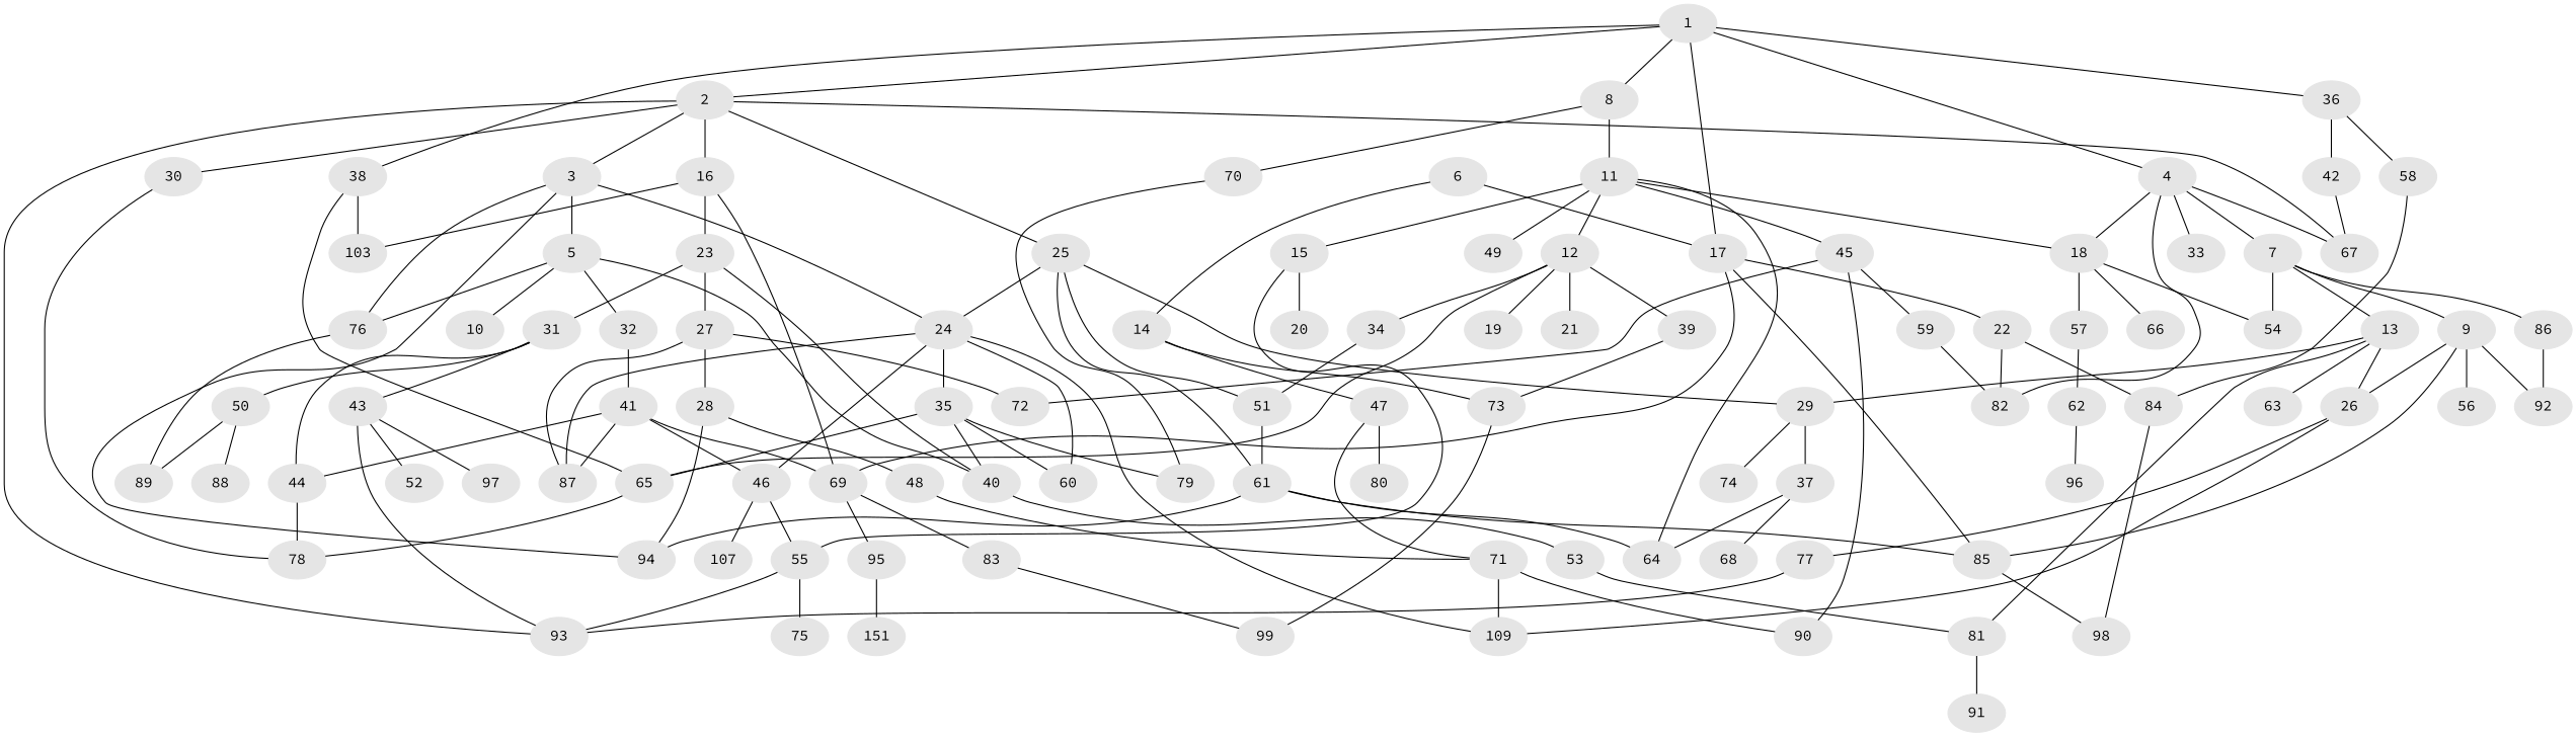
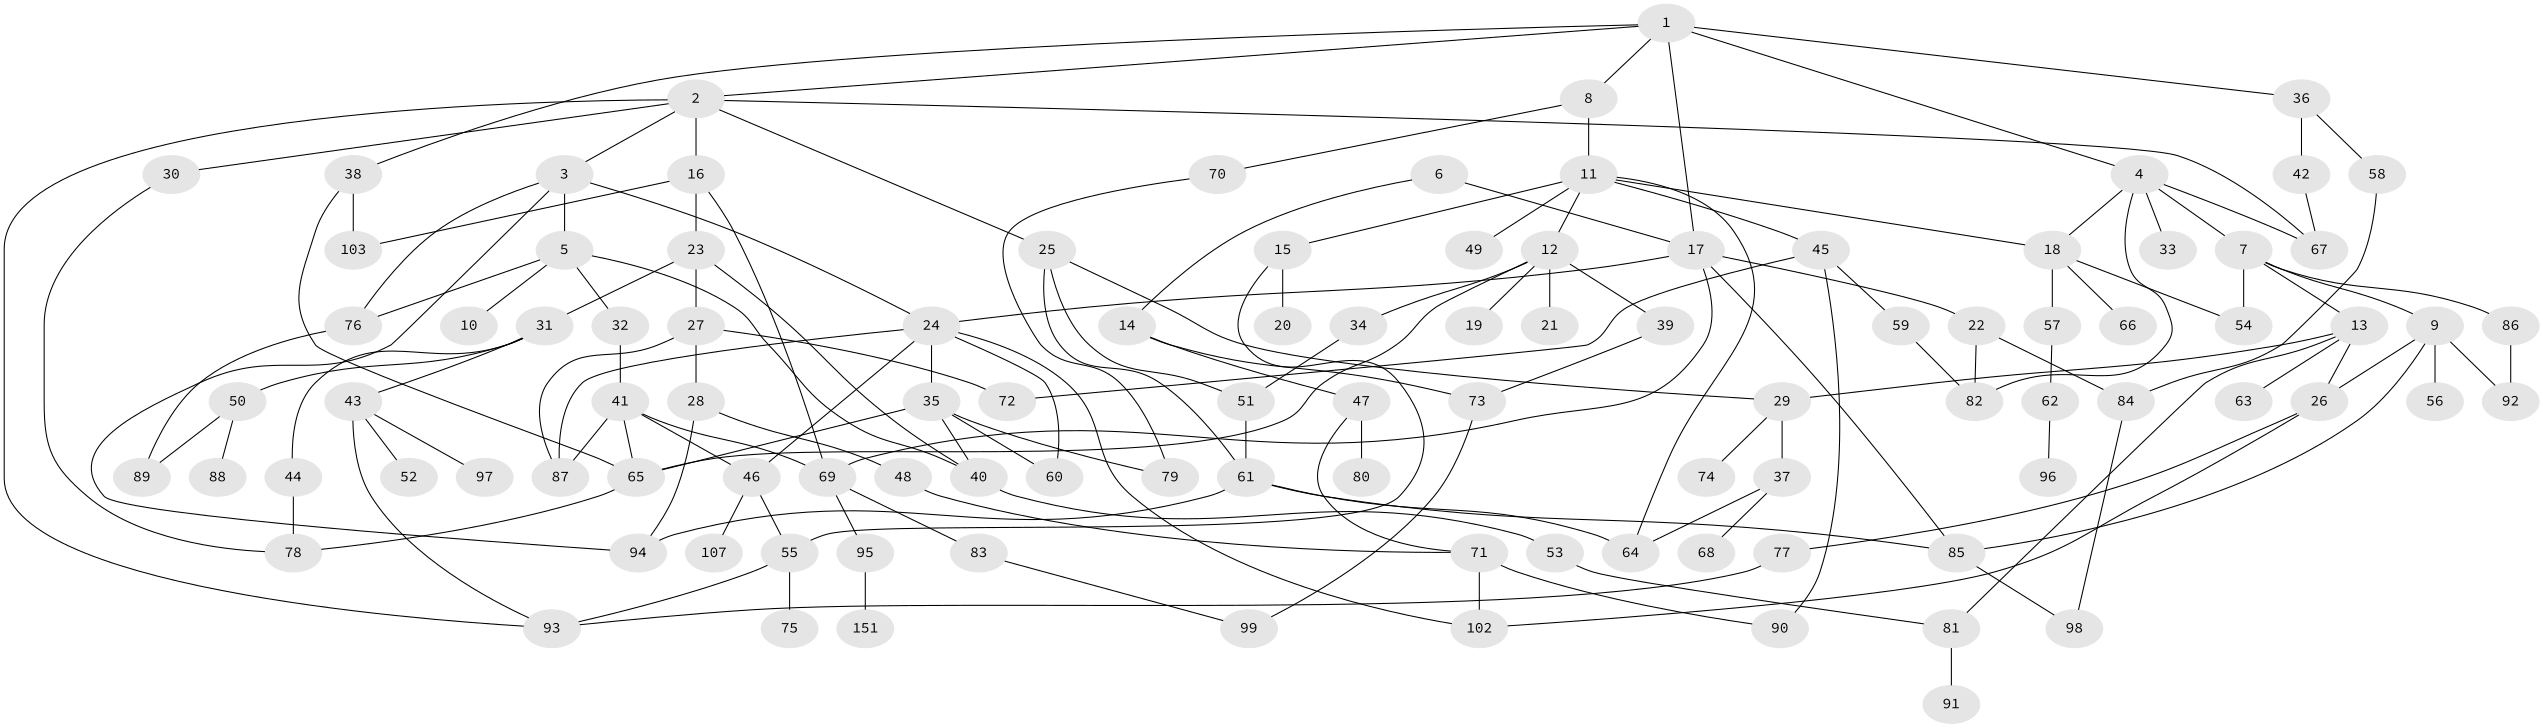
  graph {
    fontname="Source Code Pro"
    node [color=gray90 fontname="Source Code Pro" style=filled]
    edge [fontname="Source Code Pro"]
    1
    2
    4
    8
    17
    36
    38
    3
    16
    25
    30
    67
    93
    7
    18
    33
    82
    11
    70
    24
    85
    69
    22
    42
    58
    65
    103
    5
    76
    94
    23
    29
    51
    61
    78
    10
    32
    40
    35
    46
    60
    87
-   102 [label=109]
+   102
    89
    9
    13
    54
    86
    57
    66
    6
    14
    41
    53
    47
    73
    26
    56
    92
    63
    81
    12
    15
    45
    49
    64
    79
    77
    98
    19
    21
    34
    39
    20
    55
    72
    59
    90
    37
    74
    91
    71
    80
    99
    75
    27
    31
    83
    95
    84
    62
    28
    43
    44
    50
    n96 [label=107]
    48
    68
    52
    97
    88
    96
    n103 [label=151]
    1 -- 2
    1 -- 4
    1 -- 8
    1 -- 17
    1 -- 36
    1 -- 38
    2 -- 3
    2 -- 16
    2 -- 25
    2 -- 30
    2 -- 67
    2 -- 93
    4 -- 67
    4 -- 7
    4 -- 18
    4 -- 33
    4 -- 82
    8 -- 11
    8 -- 70
-   25 -- 24
+   17 -- 24
    17 -- 85
    17 -- 69
    17 -- 22
    36 -- 42
    36 -- 58
    38 -- 65
    38 -- 103
    3 -- 24
    3 -- 5
    3 -- 76
    3 -- 94
    16 -- 69
    16 -- 103
    16 -- 23
    25 -- 29
    25 -- 51
    25 -- 61
    30 -- 78
    7 -- 9
    7 -- 13
    7 -- 54
    7 -- 86
    18 -- 54
    18 -- 57
    18 -- 66
    11 -- 18
    11 -- 12
    11 -- 15
    11 -- 45
    11 -- 49
    11 -- 64
    70 -- 79
    24 -- 35
    24 -- 46
    24 -- 60
    24 -- 87
    24 -- 102
    85 -- 98
    69 -- 83
    69 -- 95
    22 -- 82
    22 -- 84
    42 -- 67
    58 -- 84
    65 -- 78
    5 -- 76
    5 -- 10
    5 -- 32
    5 -- 40
    76 -- 89
    23 -- 40
    23 -- 27
    23 -- 31
    29 -- 37
    29 -- 74
    51 -- 61
    61 -- 85
    61 -- 94
    61 -- 64
    32 -- 41
    40 -- 53
    35 -- 65
    35 -- 40
    35 -- 60
    35 -- 79
    46 -- 55
    46 -- n96
    9 -- 85
    9 -- 26
    9 -- 56
    9 -- 92
    13 -- 29
    13 -- 26
    13 -- 63
    13 -- 81
    86 -- 92
    57 -- 62
    6 -- 17
    6 -- 14
    14 -- 47
    14 -- 73
    41 -- 69
-   41 -- 44
+   41 -- 65
    41 -- 46
    41 -- 87
    53 -- 81
    47 -- 71
    47 -- 80
    73 -- 99
    26 -- 102
    26 -- 77
    81 -- 91
    12 -- 65
    12 -- 19
    12 -- 21
    12 -- 34
    12 -- 39
    15 -- 20
    15 -- 55
    45 -- 72
    45 -- 59
    45 -- 90
    77 -- 93
    34 -- 51
    39 -- 73
    55 -- 93
    55 -- 75
    59 -- 82
    37 -- 64
    37 -- 68
    71 -- 102
    71 -- 90
    27 -- 87
    27 -- 72
    27 -- 28
    31 -- 43
    31 -- 44
    31 -- 50
    83 -- 99
    95 -- n103
    84 -- 98
    62 -- 96
    28 -- 94
    28 -- 48
    43 -- 93
    43 -- 52
    43 -- 97
    44 -- 78
    50 -- 89
    50 -- 88
    48 -- 71
  }
